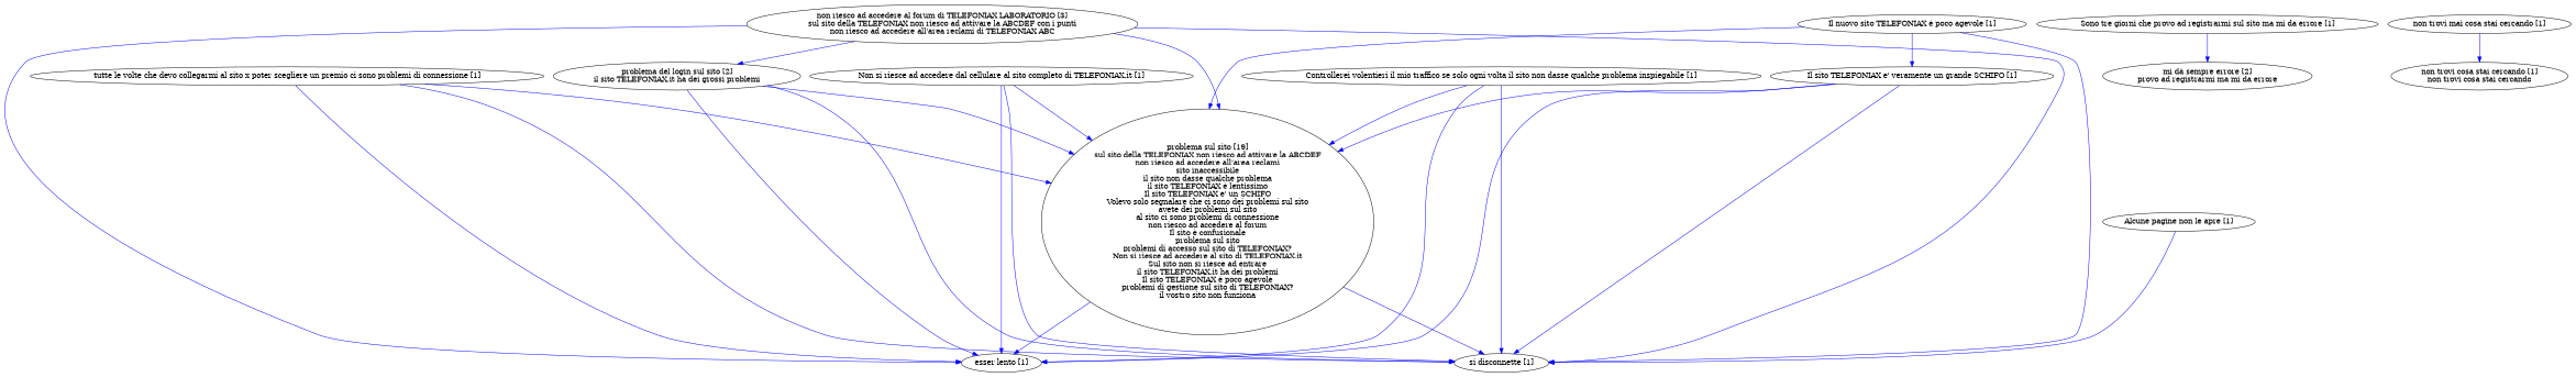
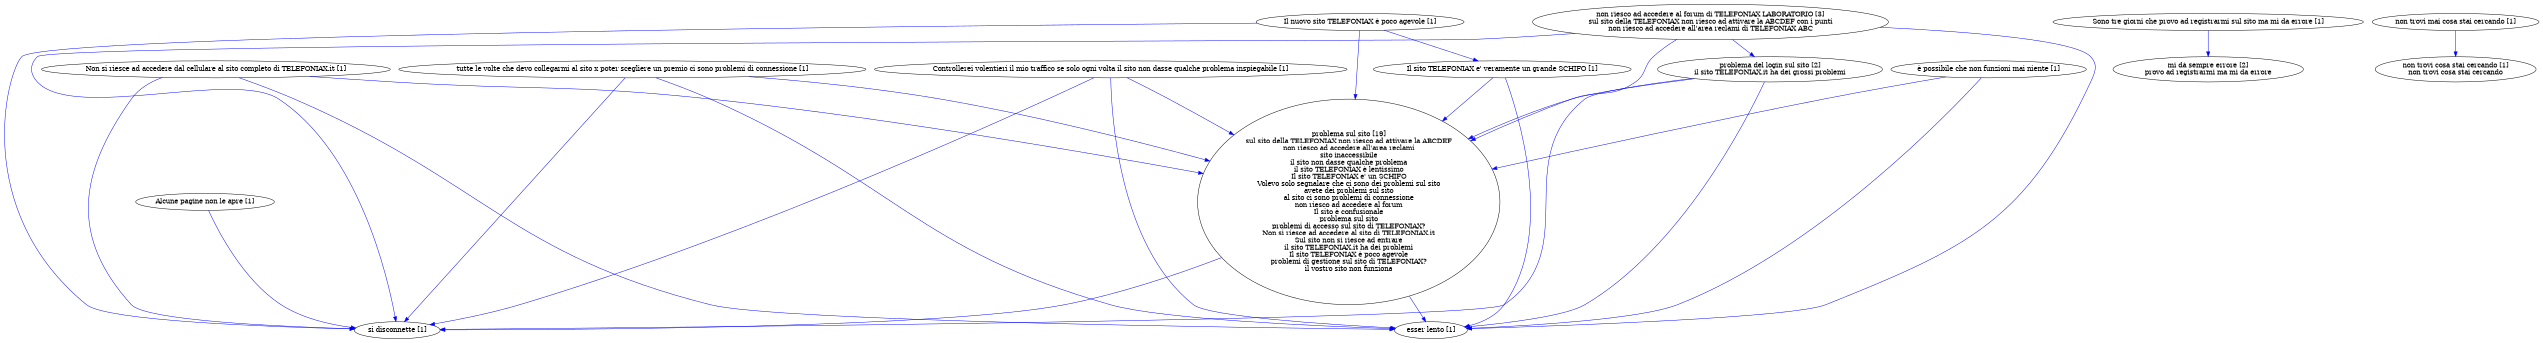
  digraph {
    edge [color=blue]
    "problema sul sito [19]\nsul sito della TELEFONIAX non riesco ad attivare la ABCDEF\nnon riesco ad accedere all'area reclami\nsito inaccessibile\nil sito non dasse qualche problema\nil sito TELEFONIAX è lentissimo\nIl sito TELEFONIAX e' un SCHIFO\nVolevo solo segnalare che ci sono dei problemi sul sito\navete dei problemi sul sito\nal sito ci sono problemi di connessione\nnon riesco ad accedere al forum\nIl sito è confusionale\nproblema sul sito\nproblemi di accesso sul sito di TELEFONIAX?\nNon si riesce ad accedere al sito di TELEFONIAX.it\nSul sito non si riesce ad entrare\nil sito TELEFONIAX.it ha dei problemi\nIl sito TELEFONIAX è poco agevole\nproblemi di gestione sul sito di TELEFONIAX?\nil vostro sito non funziona"
    "esser lento [1]"
    "si disconnette [1]"
    "non riesco ad accedere al forum di TELEFONIAX LABORATORIO [3]\nsul sito della TELEFONIAX non riesco ad attivare la ABCDEF con i punti\nnon riesco ad accedere all'area reclami di TELEFONIAX ABC"
    "problema del login sul sito [2]\nil sito TELEFONIAX.it ha dei grossi problemi"
    "Alcune pagine non le apre [1]"
    "Controllerei volentieri il mio traffico se solo ogni volta il sito non dasse qualche problema inspiegabile [1]"
    "Il nuovo sito TELEFONIAX è poco agevole [1]"
    "Il sito TELEFONIAX e' veramente un grande SCHIFO [1]"
    "Non si riesce ad accedere dal cellulare al sito completo di TELEFONIAX.it [1]"
    "Sono tre giorni che provo ad registrarmi sul sito ma mi da errore [1]"
    "mi dà sempre errore [2]\nprovo ad registrarmi ma mi da errore"
    "non trovi mai cosa stai cercando [1]"
    "non trovi cosa stai cercando [1]\nnon trovi cosa stai cercando"
    "tutte le volte che devo collegarmi al sito x poter scegliere un premio ci sono problemi di connessione [1]"
+   "è possibile che non funzioni mai niente [1]"
    "problema sul sito [19]\nsul sito della TELEFONIAX non riesco ad attivare la ABCDEF\nnon riesco ad accedere all'area reclami\nsito inaccessibile\nil sito non dasse qualche problema\nil sito TELEFONIAX è lentissimo\nIl sito TELEFONIAX e' un SCHIFO\nVolevo solo segnalare che ci sono dei problemi sul sito\navete dei problemi sul sito\nal sito ci sono problemi di connessione\nnon riesco ad accedere al forum\nIl sito è confusionale\nproblema sul sito\nproblemi di accesso sul sito di TELEFONIAX?\nNon si riesce ad accedere al sito di TELEFONIAX.it\nSul sito non si riesce ad entrare\nil sito TELEFONIAX.it ha dei problemi\nIl sito TELEFONIAX è poco agevole\nproblemi di gestione sul sito di TELEFONIAX?\nil vostro sito non funziona" -> "esser lento [1]"
    "problema sul sito [19]\nsul sito della TELEFONIAX non riesco ad attivare la ABCDEF\nnon riesco ad accedere all'area reclami\nsito inaccessibile\nil sito non dasse qualche problema\nil sito TELEFONIAX è lentissimo\nIl sito TELEFONIAX e' un SCHIFO\nVolevo solo segnalare che ci sono dei problemi sul sito\navete dei problemi sul sito\nal sito ci sono problemi di connessione\nnon riesco ad accedere al forum\nIl sito è confusionale\nproblema sul sito\nproblemi di accesso sul sito di TELEFONIAX?\nNon si riesce ad accedere al sito di TELEFONIAX.it\nSul sito non si riesce ad entrare\nil sito TELEFONIAX.it ha dei problemi\nIl sito TELEFONIAX è poco agevole\nproblemi di gestione sul sito di TELEFONIAX?\nil vostro sito non funziona" -> "si disconnette [1]"
    "non riesco ad accedere al forum di TELEFONIAX LABORATORIO [3]\nsul sito della TELEFONIAX non riesco ad attivare la ABCDEF con i punti\nnon riesco ad accedere all'area reclami di TELEFONIAX ABC" -> "problema sul sito [19]\nsul sito della TELEFONIAX non riesco ad attivare la ABCDEF\nnon riesco ad accedere all'area reclami\nsito inaccessibile\nil sito non dasse qualche problema\nil sito TELEFONIAX è lentissimo\nIl sito TELEFONIAX e' un SCHIFO\nVolevo solo segnalare che ci sono dei problemi sul sito\navete dei problemi sul sito\nal sito ci sono problemi di connessione\nnon riesco ad accedere al forum\nIl sito è confusionale\nproblema sul sito\nproblemi di accesso sul sito di TELEFONIAX?\nNon si riesce ad accedere al sito di TELEFONIAX.it\nSul sito non si riesce ad entrare\nil sito TELEFONIAX.it ha dei problemi\nIl sito TELEFONIAX è poco agevole\nproblemi di gestione sul sito di TELEFONIAX?\nil vostro sito non funziona"
    "non riesco ad accedere al forum di TELEFONIAX LABORATORIO [3]\nsul sito della TELEFONIAX non riesco ad attivare la ABCDEF con i punti\nnon riesco ad accedere all'area reclami di TELEFONIAX ABC" -> "esser lento [1]"
    "non riesco ad accedere al forum di TELEFONIAX LABORATORIO [3]\nsul sito della TELEFONIAX non riesco ad attivare la ABCDEF con i punti\nnon riesco ad accedere all'area reclami di TELEFONIAX ABC" -> "si disconnette [1]"
    "non riesco ad accedere al forum di TELEFONIAX LABORATORIO [3]\nsul sito della TELEFONIAX non riesco ad attivare la ABCDEF con i punti\nnon riesco ad accedere all'area reclami di TELEFONIAX ABC" -> "problema del login sul sito [2]\nil sito TELEFONIAX.it ha dei grossi problemi"
    "problema del login sul sito [2]\nil sito TELEFONIAX.it ha dei grossi problemi" -> "problema sul sito [19]\nsul sito della TELEFONIAX non riesco ad attivare la ABCDEF\nnon riesco ad accedere all'area reclami\nsito inaccessibile\nil sito non dasse qualche problema\nil sito TELEFONIAX è lentissimo\nIl sito TELEFONIAX e' un SCHIFO\nVolevo solo segnalare che ci sono dei problemi sul sito\navete dei problemi sul sito\nal sito ci sono problemi di connessione\nnon riesco ad accedere al forum\nIl sito è confusionale\nproblema sul sito\nproblemi di accesso sul sito di TELEFONIAX?\nNon si riesce ad accedere al sito di TELEFONIAX.it\nSul sito non si riesce ad entrare\nil sito TELEFONIAX.it ha dei problemi\nIl sito TELEFONIAX è poco agevole\nproblemi di gestione sul sito di TELEFONIAX?\nil vostro sito non funziona"
    "problema del login sul sito [2]\nil sito TELEFONIAX.it ha dei grossi problemi" -> "esser lento [1]"
    "problema del login sul sito [2]\nil sito TELEFONIAX.it ha dei grossi problemi" -> "si disconnette [1]"
    "Alcune pagine non le apre [1]" -> "si disconnette [1]"
    "Controllerei volentieri il mio traffico se solo ogni volta il sito non dasse qualche problema inspiegabile [1]" -> "problema sul sito [19]\nsul sito della TELEFONIAX non riesco ad attivare la ABCDEF\nnon riesco ad accedere all'area reclami\nsito inaccessibile\nil sito non dasse qualche problema\nil sito TELEFONIAX è lentissimo\nIl sito TELEFONIAX e' un SCHIFO\nVolevo solo segnalare che ci sono dei problemi sul sito\navete dei problemi sul sito\nal sito ci sono problemi di connessione\nnon riesco ad accedere al forum\nIl sito è confusionale\nproblema sul sito\nproblemi di accesso sul sito di TELEFONIAX?\nNon si riesce ad accedere al sito di TELEFONIAX.it\nSul sito non si riesce ad entrare\nil sito TELEFONIAX.it ha dei problemi\nIl sito TELEFONIAX è poco agevole\nproblemi di gestione sul sito di TELEFONIAX?\nil vostro sito non funziona"
    "Controllerei volentieri il mio traffico se solo ogni volta il sito non dasse qualche problema inspiegabile [1]" -> "esser lento [1]"
    "Controllerei volentieri il mio traffico se solo ogni volta il sito non dasse qualche problema inspiegabile [1]" -> "si disconnette [1]"
    "Il nuovo sito TELEFONIAX è poco agevole [1]" -> "problema sul sito [19]\nsul sito della TELEFONIAX non riesco ad attivare la ABCDEF\nnon riesco ad accedere all'area reclami\nsito inaccessibile\nil sito non dasse qualche problema\nil sito TELEFONIAX è lentissimo\nIl sito TELEFONIAX e' un SCHIFO\nVolevo solo segnalare che ci sono dei problemi sul sito\navete dei problemi sul sito\nal sito ci sono problemi di connessione\nnon riesco ad accedere al forum\nIl sito è confusionale\nproblema sul sito\nproblemi di accesso sul sito di TELEFONIAX?\nNon si riesce ad accedere al sito di TELEFONIAX.it\nSul sito non si riesce ad entrare\nil sito TELEFONIAX.it ha dei problemi\nIl sito TELEFONIAX è poco agevole\nproblemi di gestione sul sito di TELEFONIAX?\nil vostro sito non funziona"
    "Il nuovo sito TELEFONIAX è poco agevole [1]" -> "si disconnette [1]"
    "Il nuovo sito TELEFONIAX è poco agevole [1]" -> "Il sito TELEFONIAX e' veramente un grande SCHIFO [1]"
    "Il sito TELEFONIAX e' veramente un grande SCHIFO [1]" -> "problema sul sito [19]\nsul sito della TELEFONIAX non riesco ad attivare la ABCDEF\nnon riesco ad accedere all'area reclami\nsito inaccessibile\nil sito non dasse qualche problema\nil sito TELEFONIAX è lentissimo\nIl sito TELEFONIAX e' un SCHIFO\nVolevo solo segnalare che ci sono dei problemi sul sito\navete dei problemi sul sito\nal sito ci sono problemi di connessione\nnon riesco ad accedere al forum\nIl sito è confusionale\nproblema sul sito\nproblemi di accesso sul sito di TELEFONIAX?\nNon si riesce ad accedere al sito di TELEFONIAX.it\nSul sito non si riesce ad entrare\nil sito TELEFONIAX.it ha dei problemi\nIl sito TELEFONIAX è poco agevole\nproblemi di gestione sul sito di TELEFONIAX?\nil vostro sito non funziona"
    "Il sito TELEFONIAX e' veramente un grande SCHIFO [1]" -> "esser lento [1]"
-   "Il sito TELEFONIAX e' veramente un grande SCHIFO [1]" -> "si disconnette [1]"
    "Non si riesce ad accedere dal cellulare al sito completo di TELEFONIAX.it [1]" -> "problema sul sito [19]\nsul sito della TELEFONIAX non riesco ad attivare la ABCDEF\nnon riesco ad accedere all'area reclami\nsito inaccessibile\nil sito non dasse qualche problema\nil sito TELEFONIAX è lentissimo\nIl sito TELEFONIAX e' un SCHIFO\nVolevo solo segnalare che ci sono dei problemi sul sito\navete dei problemi sul sito\nal sito ci sono problemi di connessione\nnon riesco ad accedere al forum\nIl sito è confusionale\nproblema sul sito\nproblemi di accesso sul sito di TELEFONIAX?\nNon si riesce ad accedere al sito di TELEFONIAX.it\nSul sito non si riesce ad entrare\nil sito TELEFONIAX.it ha dei problemi\nIl sito TELEFONIAX è poco agevole\nproblemi di gestione sul sito di TELEFONIAX?\nil vostro sito non funziona"
    "Non si riesce ad accedere dal cellulare al sito completo di TELEFONIAX.it [1]" -> "esser lento [1]"
    "Non si riesce ad accedere dal cellulare al sito completo di TELEFONIAX.it [1]" -> "si disconnette [1]"
    "Sono tre giorni che provo ad registrarmi sul sito ma mi da errore [1]" -> "mi dà sempre errore [2]\nprovo ad registrarmi ma mi da errore"
    "non trovi mai cosa stai cercando [1]" -> "non trovi cosa stai cercando [1]\nnon trovi cosa stai cercando"
    "tutte le volte che devo collegarmi al sito x poter scegliere un premio ci sono problemi di connessione [1]" -> "problema sul sito [19]\nsul sito della TELEFONIAX non riesco ad attivare la ABCDEF\nnon riesco ad accedere all'area reclami\nsito inaccessibile\nil sito non dasse qualche problema\nil sito TELEFONIAX è lentissimo\nIl sito TELEFONIAX e' un SCHIFO\nVolevo solo segnalare che ci sono dei problemi sul sito\navete dei problemi sul sito\nal sito ci sono problemi di connessione\nnon riesco ad accedere al forum\nIl sito è confusionale\nproblema sul sito\nproblemi di accesso sul sito di TELEFONIAX?\nNon si riesce ad accedere al sito di TELEFONIAX.it\nSul sito non si riesce ad entrare\nil sito TELEFONIAX.it ha dei problemi\nIl sito TELEFONIAX è poco agevole\nproblemi di gestione sul sito di TELEFONIAX?\nil vostro sito non funziona"
    "tutte le volte che devo collegarmi al sito x poter scegliere un premio ci sono problemi di connessione [1]" -> "esser lento [1]"
    "tutte le volte che devo collegarmi al sito x poter scegliere un premio ci sono problemi di connessione [1]" -> "si disconnette [1]"
+   "è possibile che non funzioni mai niente [1]" -> "problema sul sito [19]\nsul sito della TELEFONIAX non riesco ad attivare la ABCDEF\nnon riesco ad accedere all'area reclami\nsito inaccessibile\nil sito non dasse qualche problema\nil sito TELEFONIAX è lentissimo\nIl sito TELEFONIAX e' un SCHIFO\nVolevo solo segnalare che ci sono dei problemi sul sito\navete dei problemi sul sito\nal sito ci sono problemi di connessione\nnon riesco ad accedere al forum\nIl sito è confusionale\nproblema sul sito\nproblemi di accesso sul sito di TELEFONIAX?\nNon si riesce ad accedere al sito di TELEFONIAX.it\nSul sito non si riesce ad entrare\nil sito TELEFONIAX.it ha dei problemi\nIl sito TELEFONIAX è poco agevole\nproblemi di gestione sul sito di TELEFONIAX?\nil vostro sito non funziona"
+   "è possibile che non funzioni mai niente [1]" -> "esser lento [1]"
  }
